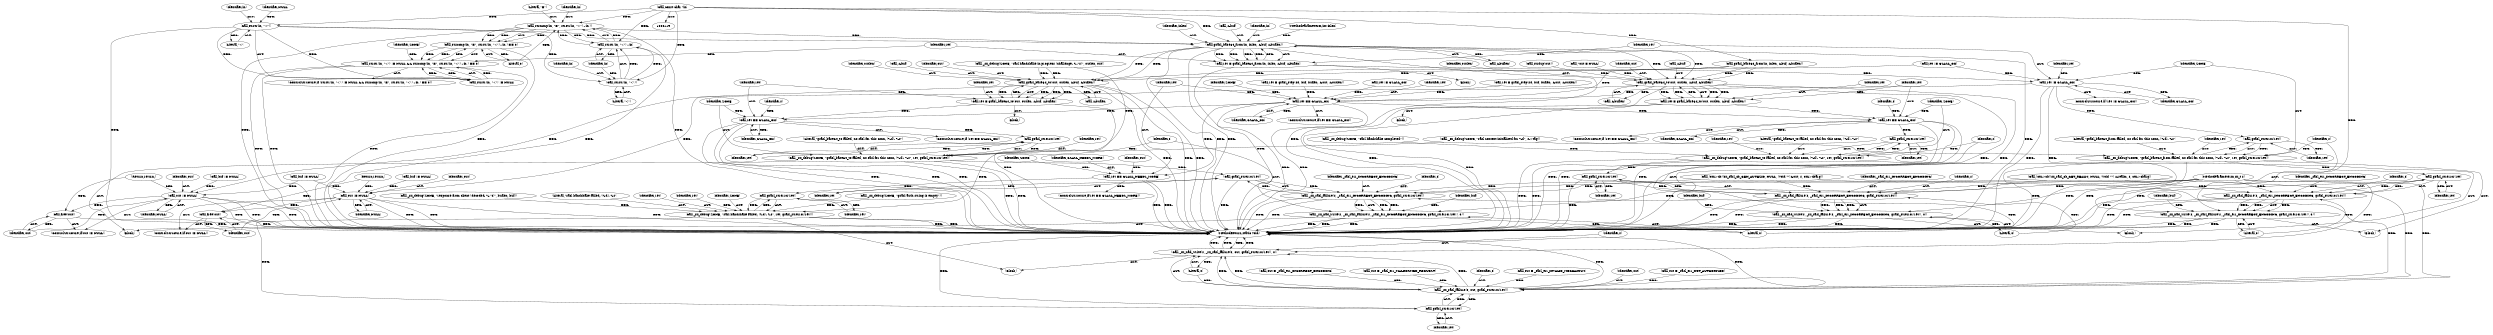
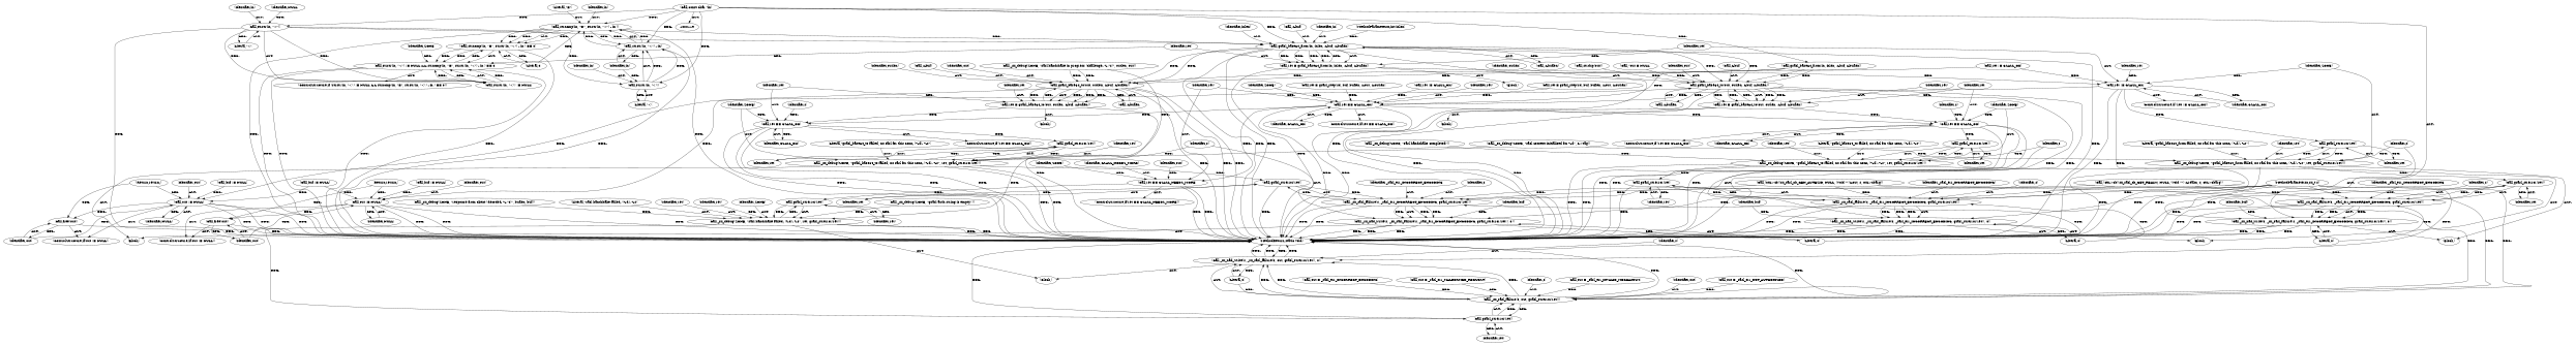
  digraph {
    n1 [label="(Call,strncmp(in, \"=\", strstr(in, \"<\") - in ))"]
    n2 [label="(Call,strstr(in, \"<\") - in)"]
    n3 [label="(Call,strncmp(in, \"=\", strstr(in, \"<\") - in ) == 0)"]
    n4 [label="(Call,gsasl_base64_from(in, inlen, &buf, &buflen))"]
    n5 [label="(MethodReturn,static void)"]
    n6 [label="(Identifier,in)"]
    n7 [label="(Call,strstr(in, \"<\") != NULL && strncmp(in, \"=\", strstr(in, \"<\") - in ) == 0)"]
    n8 [label="(Literal,0)"]
    n9 [label="(Call,ret = gsasl_base64_from(in, inlen, &buf, &buflen))"]
    n10 [label="(Call,gsasl_base64_to(out, outlen, &buf, &buflen))"]
    n11 [label="(Call,gsasl_base64_to(out, outlen, &buf, &buflen))"]
    n12 [label="(Call,&buflen)"]
    n13 [label="(Call,_sx_nad_write(s, _sx_sasl_failure(s, out, gsasl_strerror(ret)), 0))"]
    n14 [label="(Call,strstr(in, \"<\"))"]
    n15 [label="(Literal,\"<\")"]
    n16 [label="(Call,strstr(in, \"<\"))"]
    n17 [label="(Call,strstr(in, \"<\") != NULL)"]
    n18 [label="(Literal,\"<\")"]
    n19 [label="(Call,const char *in)"]
    n20 [label="(Call,gsasl_base64_from(in, inlen, &buf, &buflen))"]
    1000119
    n22 [label="(ControlStructure,if (strstr(in, \"<\") != NULL && strncmp(in, \"=\", strstr(in, \"<\") - in ) == 0))"]
    n23 [label="(Call,ret != GSASL_OK)"]
    n24 [label="(Block,)"]
    n25 [label="(Call,ret = gsasl_base64_to(out, outlen, &buf, &buflen))"]
    n26 [label="(Call,out != NULL)"]
    n27 [label="(Call,&buflen)"]
    n28 [label="(Call,ret = gsasl_base64_to(out, outlen, &buf, &buflen))"]
    n29 [label="(Call,out != NULL)"]
    n30 [label="(Call,&buflen)"]
    n31 [label="(Call,gsasl_strerror(ret))"]
    n32 [label="(Call,ret == GSASL_OK)"]
    n33 [label="(ControlStructure,if (ret != GSASL_OK))"]
    n34 [label="(Identifier,GSASL_OK)"]
    n35 [label="(Call,_sx_debug(ZONE, \"gsasl_base64_from failed, no sasl for this conn; (%d): %s\", ret, gsasl_strerror(ret)))"]
    n36 [label="(Identifier,ret)"]
    n37 [label="(Call,ret == GSASL_OK)"]
    n38 [label="(Call,ret == GSASL_NEEDS_MORE)"]
    n39 [label="(Call,ret == GSASL_OK)"]
    n40 [label="(Identifier,GSASL_OK)"]
    n41 [label="(ControlStructure,if(ret == GSASL_OK))"]
    n42 [label="(Call,gsasl_strerror(ret))"]
    n43 [label="(Block,)"]
    n44 [label="(Call,_sx_sasl_failure(s, _sasl_err_INCORRECT_ENCODING, gsasl_strerror(ret)))"]
    n45 [label="(Identifier,ret)"]
    n46 [label="(Call,_sx_nad_write(s, _sx_sasl_failure(s, _sasl_err_INCORRECT_ENCODING, gsasl_strerror(ret)), 0))"]
    n47 [label="(Literal,0)"]
    n48 [label="(Call,gsasl_strerror(ret))"]
    n49 [label="(Identifier,GSASL_OK)"]
    n50 [label="(ControlStructure,if (ret == GSASL_OK))"]
    n51 [label="(Call,gsasl_strerror(ret))"]
    n52 [label="(ControlStructure,if(ret == GSASL_NEEDS_MORE))"]
    n53 [label="(Call,gsasl_strerror(ret))"]
    n54 [label="(ControlStructure,if (ret == GSASL_OK))"]
    n55 [label="(Identifier,GSASL_OK)"]
    n56 [label="(Call,_sx_debug(ZONE, \"gsasl_base64_to failed, no sasl for this conn; (%d): %s\", ret, gsasl_strerror(ret)))"]
    n57 [label="(Identifier,ret)"]
    n58 [label="(Call,gsasl_strerror(ret))"]
    n59 [label="(Block,)"]
    n60 [label="(Call,_sx_sasl_failure(s, _sasl_err_INCORRECT_ENCODING, gsasl_strerror(ret)))"]
    n61 [label="(Identifier,ret)"]
    n62 [label="(Call,_sx_nad_write(s, _sx_sasl_failure(s, _sasl_err_INCORRECT_ENCODING, gsasl_strerror(ret)), 0))"]
    n63 [label="(Literal,0)"]
    n64 [label="(Call,_sx_debug(ZONE, \"sasl handshake failed; (%d): %s\", ret, gsasl_strerror(ret)))"]
    n65 [label="(Identifier,ret)"]
    n66 [label="(Identifier,GSASL_NEEDS_MORE)"]
    n67 [label="(Call,gsasl_strerror(ret))"]
    n68 [label="(Block,)"]
    n69 [label="(Call,_sx_sasl_failure(s, out, gsasl_strerror(ret)))"]
    n70 [label="(Identifier,ret)"]
    n71 [label="(Literal,0)"]
    n72 [label="(Call,_sx_debug(ZONE, \"gsasl_base64_to failed, no sasl for this conn; (%d): %s\", ret, gsasl_strerror(ret)))"]
    n73 [label="(Identifier,ret)"]
    n74 [label="(Call,gsasl_strerror(ret))"]
    n75 [label="(Block,)"]
    n76 [label="(Call,_sx_sasl_failure(s, _sasl_err_INCORRECT_ENCODING, gsasl_strerror(ret)))"]
    n77 [label="(Identifier,ret)"]
    n78 [label="(Call,_sx_nad_write(s, _sx_sasl_failure(s, _sasl_err_INCORRECT_ENCODING, gsasl_strerror(ret)), 0))"]
    n79 [label="(Literal,0)"]
    n80 [label="(Block,)"]
    n81 [label="(Call,free(out))"]
    n82 [label="(ControlStructure,if(out != NULL))"]
    n83 [label="(Identifier,NULL)"]
    n84 [label="(Identifier,out)"]
    n85 [label="(Block,)"]
    n86 [label="(Call,free(out))"]
    n87 [label="(Identifier,NULL)"]
    n88 [label="(ControlStructure,if(out != NULL))"]
    n89 [label="(Identifier,out)"]
    n90 [label="(Call,buf != NULL)"]
    n91 [label="(Call,_sx_debug(ZONE, \"gsasl auth string is empty\"))"]
    n92 [label="(Identifier,s)"]
    n93 [label="(Call,&buf)"]
    n94 [label="(Identifier,buf)"]
    n95 [label="(Call,_sx_debug(ZONE, \"sasl handshake completed\"))"]
    n96 [label="(Identifier,ret)"]
    n97 [label="(Call,&buf)"]
    n98 [label="(Identifier,ret)"]
    n99 [label="(Identifier,out)"]
    n100 [label="(Call,_sx_debug(ZONE, \"response from client (decoded: %.*s)\", buflen, buf))"]
    n101 [label="(Call,ret != GSASL_OK)"]
    n102 [label="(Call,buf != NULL)"]
    n103 [label="(Call,(ctx->cb)(sx_sasl_cb_GEN_AUTHZID, NULL, (void **)&out, s, ctx->cbarg))"]
    n104 [label="(Literal,\"gsasl_base64_from failed, no sasl for this conn; (%d): %s\")"]
    n105 [label="(Identifier,ret)"]
    n106 [label="(Call,buf != NULL)"]
    n107 [label="(Call,ret = gsasl_step(sd, buf, buflen, &out, &outlen))"]
    n108 [label="(Call,out = _sasl_err_INCORRECT_ENCODING)"]
    n109 [label="(Call,&buf)"]
    n110 [label="(Identifier,s)"]
    n111 [label="(Identifier,ret)"]
    n112 [label="(Identifier,ret)"]
    n113 [label="(Identifier,in)"]
    n114 [label="(Identifier,buf)"]
    n115 [label="(Identifier,ret)"]
    n116 [label="(Identifier,out)"]
    n117 [label="(Call,out = _sasl_err_MALFORMED_REQUEST)"]
    n118 [label="(Identifier,ZONE)"]
    n119 [label="(Identifier,s)"]
    n120 [label="(MethodParameterIn,sx_t s)"]
    n121 [label="(Literal,\"sasl handshake failed; (%d): %s\")"]
    n122 [label="(Identifier,s)"]
    n123 [label="(Return,return;)"]
    n124 [label="(Identifier,ret)"]
    n125 [label="(Identifier,_sasl_err_INCORRECT_ENCODING)"]
    n126 [label="(Call,_sx_debug(ZONE, \"sasl context initialised for %d\", s->tag))"]
    n127 [label="(Identifier,ZONE)"]
    n128 [label="(Identifier,outlen)"]
    n129 [label="(Identifier,s)"]
    n130 [label="(Identifier,ret)"]
    n131 [label="(Call,_sx_debug(ZONE, \"sasl handshake in progress (challenge: %.*s)\", outlen, out))"]
    n132 [label="(Identifier,ZONE)"]
    n133 [label="(Identifier,_sasl_err_INCORRECT_ENCODING)"]
    n134 [label="(Identifier,ZONE)"]
    n135 [label="(Call,ret = gsasl_step(sd, buf, buflen, &out, &outlen))"]
    n136 [label="(Identifier,s)"]
    n137 [label="(Identifier,ret)"]
    n138 [label="(Identifier,ret)"]
    n139 [label="(Identifier,s)"]
    n140 [label="(Identifier,ret)"]
    n141 [label="(Identifier,s)"]
    n142 [label="(Literal,\"gsasl_base64_to failed, no sasl for this conn; (%d): %s\")"]
    n143 [label="(Call,out = _sasl_err_INVALID_MECHANISM)"]
    n144 [label="(Identifier,out)"]
    n145 [label="(Identifier,ZONE)"]
    n146 [label="(Call,strdup(out))"]
    n147 [label="(Call,(ctx->cb)(sx_sasl_cb_GET_REALM, NULL, (void **) &realm, s, ctx->cbarg))"]
    n148 [label="(Literal,\"=\")"]
    n149 [label="(Identifier,s)"]
    n150 [label="(Identifier,in)"]
    n151 [label="(Identifier,out)"]
    n152 [label="(Identifier,_sasl_err_INCORRECT_ENCODING)"]
    n153 [label="(Call,*out = NULL)"]
    n154 [label="(Identifier,in)"]
    n155 [label="(Identifier,buf)"]
    n156 [label="(Identifier,NULL)"]
    n157 [label="(Call,ret != GSASL_OK)"]
    n158 [label="(Identifier,out)"]
    n159 [label="(Identifier,s)"]
    n160 [label="(Identifier,out)"]
    n161 [label="(Identifier,ret)"]
    n162 [label="(MethodParameterIn,int inlen)"]
    n163 [label="(Identifier,in)"]
    n164 [label="(Identifier,outlen)"]
    n165 [label="(Identifier,ret)"]
    n166 [label="(Return,return;)"]
    n167 [label="(Literal,\"gsasl_base64_to failed, no sasl for this conn; (%d): %s\")"]
    n168 [label="(Identifier,inlen)"]
    n169 [label="(Identifier,ZONE)"]
    n170 [label="(Identifier,ret)"]
    n171 [label="(Call,out = _sasl_err_NOT_AUTHORIZED)"]
    n172 [label="(Identifier,ZONE)"]
    n1 -> n2 [label="CFG: "]
    n1 -> n3 [label="AST: "]
    n1 -> n3 [label="DDG: "]
    n1 -> n3 [label="DDG: "]
    n1 -> n3 [label="DDG: "]
    n1 -> n4 [label="DDG: "]
    n1 -> n5 [label="DDG: "]
    n1 -> n5 [label="DDG: "]
    n2 -> n1 [label="AST: "]
    n2 -> n1 [label="DDG: "]
    n2 -> n1 [label="DDG: "]
    n2 -> n5 [label="DDG: "]
    n2 -> n6 [label="CFG: "]
    n3 -> n5 [label="DDG: "]
    n3 -> n7 [label="AST: "]
    n3 -> n7 [label="DDG: "]
    n3 -> n7 [label="DDG: "]
    n3 -> n8 [label="CFG: "]
    n4 -> n5 [label="DDG: "]
    n4 -> n5 [label="DDG: "]
    n4 -> n5 [label="DDG: "]
    n4 -> n5 [label="DDG: "]
    n4 -> n9 [label="AST: "]
    n4 -> n9 [label="DDG: "]
    n4 -> n9 [label="DDG: "]
    n4 -> n9 [label="DDG: "]
    n4 -> n9 [label="DDG: "]
    n4 -> n10 [label="DDG: "]
    n4 -> n10 [label="DDG: "]
    n4 -> n11 [label="DDG: "]
    n4 -> n11 [label="DDG: "]
    n4 -> n12 [label="CFG: "]
    n5 -> n13 [label="CFG: "]
    n6 -> n2 [label="AST: "]
    n6 -> n14 [label="CFG: "]
    n7 -> n3 [label="CFG: "]
    n7 -> n5 [label="DDG: "]
    n7 -> n5 [label="DDG: "]
    n7 -> n5 [label="DDG: "]
    n7 -> n17 [label="CFG: "]
    n7 -> n22 [label="AST: "]
    n8 -> n1 [label="CFG: "]
    n8 -> n3 [label="AST: "]
    n9 -> n4 [label="CFG: "]
    n9 -> n5 [label="DDG: "]
    n9 -> n23 [label="DDG: "]
    n9 -> n24 [label="AST: "]
    n10 -> n5 [label="DDG: "]
    n10 -> n5 [label="DDG: "]
    n10 -> n5 [label="DDG: "]
    n10 -> n25 [label="AST: "]
    n10 -> n25 [label="DDG: "]
    n10 -> n25 [label="DDG: "]
    n10 -> n25 [label="DDG: "]
    n10 -> n25 [label="DDG: "]
    n10 -> n26 [label="DDG: "]
    n10 -> n27 [label="CFG: "]
    n11 -> n5 [label="DDG: "]
    n11 -> n5 [label="DDG: "]
    n11 -> n5 [label="DDG: "]
    n11 -> n28 [label="AST: "]
    n11 -> n28 [label="DDG: "]
    n11 -> n28 [label="DDG: "]
    n11 -> n28 [label="DDG: "]
    n11 -> n28 [label="DDG: "]
    n11 -> n29 [label="DDG: "]
    n11 -> n30 [label="CFG: "]
    n12 -> n4 [label="AST: "]
    n13 -> n5 [label="DDG: "]
    n13 -> n5 [label="DDG: "]
    n13 -> n5 [label="DDG: "]
    n13 -> n68 [label="AST: "]
    n13 -> n71 [label="CFG: "]
    n14 -> n2 [label="AST: "]
    n14 -> n2 [label="DDG: "]
    n14 -> n2 [label="DDG: "]
    n14 -> n15 [label="CFG: "]
    n15 -> n14 [label="AST: "]
    n16 -> n4 [label="DDG: "]
    n16 -> n5 [label="DDG: "]
    n16 -> n14 [label="DDG: "]
    n16 -> n17 [label="AST: "]
    n16 -> n17 [label="DDG: "]
    n16 -> n17 [label="DDG: "]
    n16 -> n18 [label="CFG: "]
    n17 -> n7 [label="AST: "]
    n17 -> n7 [label="DDG: "]
    n17 -> n7 [label="DDG: "]
    n18 -> n16 [label="AST: "]
    n19 -> n1 [label="DDG: "]
    n19 -> n2 [label="DDG: "]
    n19 -> n4 [label="DDG: "]
-   n19 -> n5 [label="DDG: "]
+   n19 -> n5 [label="AST: "]
    n19 -> n14 [label="DDG: "]
    n19 -> n16 [label="DDG: "]
    n19 -> n20 [label="DDG: "]
    n19 -> 1000119 [label="AST: "]
    n20 -> n10 [label="DDG: "]
    n20 -> n10 [label="DDG: "]
    n20 -> n11 [label="DDG: "]
    n20 -> n11 [label="DDG: "]
    n23 -> n5 [label="DDG: "]
    n23 -> n5 [label="DDG: "]
    n23 -> n31 [label="DDG: "]
    n23 -> n32 [label="DDG: "]
    n23 -> n33 [label="AST: "]
    n23 -> n34 [label="CFG: "]
    n25 -> n5 [label="DDG: "]
    n25 -> n10 [label="CFG: "]
    n25 -> n37 [label="DDG: "]
    n25 -> n80 [label="AST: "]
    n26 -> n5 [label="DDG: "]
    n26 -> n5 [label="DDG: "]
    n26 -> n5 [label="DDG: "]
    n26 -> n81 [label="DDG: "]
    n26 -> n82 [label="AST: "]
    n26 -> n83 [label="CFG: "]
    n27 -> n10 [label="AST: "]
    n28 -> n5 [label="DDG: "]
    n28 -> n11 [label="CFG: "]
    n28 -> n39 [label="DDG: "]
    n28 -> n85 [label="AST: "]
    n29 -> n5 [label="DDG: "]
    n29 -> n5 [label="DDG: "]
    n29 -> n5 [label="DDG: "]
    n29 -> n86 [label="DDG: "]
    n29 -> n87 [label="CFG: "]
    n29 -> n88 [label="AST: "]
    n30 -> n11 [label="AST: "]
    n31 -> n35 [label="AST: "]
    n31 -> n35 [label="DDG: "]
    n31 -> n36 [label="CFG: "]
    n32 -> n5 [label="DDG: "]
    n32 -> n5 [label="DDG: "]
    n32 -> n37 [label="DDG: "]
    n32 -> n38 [label="DDG: "]
    n32 -> n39 [label="DDG: "]
    n32 -> n40 [label="CFG: "]
    n32 -> n41 [label="AST: "]
    n34 -> n23 [label="AST: "]
    n35 -> n5 [label="DDG: "]
    n35 -> n5 [label="DDG: "]
    n35 -> n31 [label="CFG: "]
    n35 -> n42 [label="DDG: "]
    n35 -> n43 [label="AST: "]
    n36 -> n31 [label="AST: "]
    n37 -> n5 [label="DDG: "]
    n37 -> n5 [label="DDG: "]
    n37 -> n5 [label="DDG: "]
    n37 -> n48 [label="DDG: "]
    n37 -> n49 [label="CFG: "]
    n37 -> n50 [label="AST: "]
    n38 -> n5 [label="DDG: "]
    n38 -> n5 [label="DDG: "]
    n38 -> n51 [label="DDG: "]
-   n38 -> n52 [label="CFG: "]
+   n38 -> n52 [label="AST: "]
    n39 -> n5 [label="DDG: "]
    n39 -> n5 [label="DDG: "]
    n39 -> n5 [label="DDG: "]
    n39 -> n53 [label="DDG: "]
    n39 -> n54 [label="AST: "]
    n39 -> n55 [label="CFG: "]
    n40 -> n32 [label="AST: "]
    n42 -> n5 [label="DDG: "]
    n42 -> n44 [label="AST: "]
    n42 -> n44 [label="DDG: "]
    n42 -> n45 [label="CFG: "]
    n44 -> n5 [label="DDG: "]
    n44 -> n5 [label="DDG: "]
    n44 -> n42 [label="CFG: "]
    n44 -> n46 [label="AST: "]
    n44 -> n46 [label="DDG: "]
    n44 -> n46 [label="DDG: "]
    n44 -> n46 [label="DDG: "]
    n45 -> n42 [label="AST: "]
    n46 -> n5 [label="DDG: "]
    n46 -> n5 [label="DDG: "]
    n46 -> n5 [label="DDG: "]
    n46 -> n43 [label="AST: "]
    n46 -> n47 [label="CFG: "]
    n47 -> n44 [label="CFG: "]
    n47 -> n46 [label="AST: "]
    n48 -> n56 [label="AST: "]
    n48 -> n56 [label="DDG: "]
    n48 -> n57 [label="CFG: "]
    n49 -> n37 [label="AST: "]
    n51 -> n64 [label="AST: "]
    n51 -> n64 [label="DDG: "]
    n51 -> n65 [label="CFG: "]
    n53 -> n72 [label="AST: "]
    n53 -> n72 [label="DDG: "]
    n53 -> n73 [label="CFG: "]
    n55 -> n39 [label="AST: "]
    n56 -> n5 [label="DDG: "]
    n56 -> n5 [label="DDG: "]
    n56 -> n48 [label="CFG: "]
    n56 -> n58 [label="DDG: "]
    n56 -> n59 [label="AST: "]
    n57 -> n48 [label="AST: "]
    n58 -> n5 [label="DDG: "]
    n58 -> n60 [label="AST: "]
    n58 -> n60 [label="DDG: "]
    n58 -> n61 [label="CFG: "]
    n60 -> n5 [label="DDG: "]
    n60 -> n5 [label="DDG: "]
    n60 -> n58 [label="CFG: "]
    n60 -> n62 [label="AST: "]
    n60 -> n62 [label="DDG: "]
    n60 -> n62 [label="DDG: "]
    n60 -> n62 [label="DDG: "]
    n61 -> n58 [label="AST: "]
    n62 -> n5 [label="DDG: "]
    n62 -> n5 [label="DDG: "]
    n62 -> n5 [label="DDG: "]
    n62 -> n59 [label="AST: "]
    n62 -> n63 [label="CFG: "]
    n63 -> n60 [label="CFG: "]
    n63 -> n62 [label="AST: "]
    n64 -> n5 [label="DDG: "]
    n64 -> n5 [label="DDG: "]
    n64 -> n51 [label="CFG: "]
    n64 -> n67 [label="DDG: "]
    n64 -> n68 [label="AST: "]
    n65 -> n51 [label="AST: "]
    n66 -> n38 [label="AST: "]
    n67 -> n5 [label="DDG: "]
    n67 -> n69 [label="AST: "]
    n67 -> n69 [label="DDG: "]
    n67 -> n70 [label="CFG: "]
    n69 -> n5 [label="DDG: "]
    n69 -> n5 [label="DDG: "]
    n69 -> n13 [label="AST: "]
    n69 -> n13 [label="DDG: "]
    n69 -> n13 [label="DDG: "]
    n69 -> n13 [label="DDG: "]
    n69 -> n67 [label="CFG: "]
    n70 -> n67 [label="AST: "]
    n71 -> n13 [label="AST: "]
    n71 -> n69 [label="CFG: "]
    n72 -> n5 [label="DDG: "]
    n72 -> n5 [label="DDG: "]
    n72 -> n53 [label="CFG: "]
    n72 -> n74 [label="DDG: "]
    n72 -> n75 [label="AST: "]
    n73 -> n53 [label="AST: "]
    n74 -> n5 [label="DDG: "]
    n74 -> n76 [label="AST: "]
    n74 -> n76 [label="DDG: "]
    n74 -> n77 [label="CFG: "]
    n76 -> n5 [label="DDG: "]
    n76 -> n5 [label="DDG: "]
    n76 -> n74 [label="CFG: "]
    n76 -> n78 [label="AST: "]
    n76 -> n78 [label="DDG: "]
    n76 -> n78 [label="DDG: "]
    n76 -> n78 [label="DDG: "]
    n77 -> n74 [label="AST: "]
    n78 -> n5 [label="DDG: "]
    n78 -> n5 [label="DDG: "]
    n78 -> n5 [label="DDG: "]
    n78 -> n75 [label="AST: "]
    n78 -> n79 [label="CFG: "]
    n79 -> n76 [label="CFG: "]
    n79 -> n78 [label="AST: "]
    n81 -> n5 [label="DDG: "]
    n81 -> n82 [label="AST: "]
    n81 -> n84 [label="CFG: "]
    n83 -> n26 [label="AST: "]
    n84 -> n26 [label="CFG: "]
    n84 -> n81 [label="AST: "]
    n86 -> n5 [label="DDG: "]
    n86 -> n88 [label="AST: "]
    n86 -> n89 [label="CFG: "]
    n87 -> n29 [label="AST: "]
    n89 -> n29 [label="CFG: "]
    n89 -> n86 [label="AST: "]
    n90 -> n26 [label="DDG: "]
    n91 -> n64 [label="DDG: "]
    n92 -> n13 [label="AST: "]
    n93 -> n11 [label="AST: "]
    n94 -> n46 [label="CFG: "]
    n95 -> n56 [label="DDG: "]
    n96 -> n9 [label="CFG: "]
    n96 -> n23 [label="AST: "]
    n97 -> n10 [label="AST: "]
    n98 -> n56 [label="AST: "]
    n99 -> n11 [label="AST: "]
    n100 -> n64 [label="DDG: "]
    n101 -> n23 [label="DDG: "]
    n101 -> n32 [label="DDG: "]
    n102 -> n29 [label="DDG: "]
    n103 -> n60 [label="DDG: "]
    n103 -> n69 [label="DDG: "]
    n103 -> n76 [label="DDG: "]
    n104 -> n35 [label="AST: "]
    n105 -> n32 [label="AST: "]
    n106 -> n26 [label="DDG: "]
    n106 -> n29 [label="DDG: "]
    n107 -> n32 [label="DDG: "]
-   n108 -> n69 [label="CFG: "]
+   n108 -> n69 [label="DDG: "]
    n109 -> n4 [label="AST: "]
    n110 -> n72 [label="CFG: "]
    n110 -> n78 [label="AST: "]
    n111 -> n35 [label="AST: "]
    n112 -> n28 [label="CFG: "]
    n112 -> n39 [label="AST: "]
    n113 -> n1 [label="AST: "]
    n114 -> n62 [label="CFG: "]
    n115 -> n72 [label="AST: "]
    n116 -> n38 [label="CFG: "]
    n117 -> n69 [label="CFG: "]
    n118 -> n32 [label="CFG: "]
    n119 -> n35 [label="CFG: "]
    n119 -> n46 [label="AST: "]
    n120 -> n13 [label="DDG: "]
    n120 -> n44 [label="DDG: "]
    n120 -> n46 [label="DDG: "]
    n120 -> n60 [label="DDG: "]
    n120 -> n62 [label="DDG: "]
    n120 -> n69 [label="DDG: "]
    n120 -> n76 [label="DDG: "]
    n120 -> n78 [label="DDG: "]
    n121 -> n64 [label="AST: "]
    n122 -> n39 [label="CFG: "]
    n123 -> n29 [label="CFG: "]
    n123 -> n86 [label="CFG: "]
    n124 -> n23 [label="CFG: "]
    n125 -> n60 [label="AST: "]
    n126 -> n35 [label="DDG: "]
    n126 -> n64 [label="DDG: "]
    n127 -> n38 [label="CFG: "]
    n128 -> n10 [label="AST: "]
    n129 -> n44 [label="AST: "]
    n130 -> n7 [label="CFG: "]
    n130 -> n9 [label="AST: "]
    n131 -> n11 [label="DDG: "]
    n131 -> n11 [label="DDG: "]
    n131 -> n72 [label="DDG: "]
    n132 -> n23 [label="CFG: "]
    n132 -> n35 [label="AST: "]
    n133 -> n76 [label="AST: "]
    n134 -> n7 [label="CFG: "]
    n135 -> n32 [label="DDG: "]
    n136 -> n69 [label="AST: "]
    n137 -> n25 [label="AST: "]
    n138 -> n64 [label="AST: "]
    n139 -> n60 [label="AST: "]
    n140 -> n64 [label="CFG: "]
    n141 -> n76 [label="AST: "]
    n142 -> n56 [label="AST: "]
    n143 -> n69 [label="DDG: "]
    n144 -> n29 [label="AST: "]
    n145 -> n64 [label="AST: "]
    n146 -> n10 [label="DDG: "]
    n147 -> n44 [label="DDG: "]
    n147 -> n60 [label="DDG: "]
    n147 -> n69 [label="DDG: "]
    n147 -> n76 [label="DDG: "]
    n148 -> n1 [label="AST: "]
    n149 -> n56 [label="CFG: "]
    n149 -> n62 [label="AST: "]
    n150 -> n4 [label="AST: "]
    n151 -> n26 [label="AST: "]
    n152 -> n44 [label="AST: "]
    n153 -> n10 [label="DDG: "]
    n154 -> n14 [label="AST: "]
    n155 -> n78 [label="CFG: "]
    n156 -> n16 [label="CFG: "]
    n157 -> n32 [label="DDG: "]
    n158 -> n69 [label="AST: "]
    n159 -> n37 [label="CFG: "]
    n160 -> n10 [label="AST: "]
    n161 -> n32 [label="CFG: "]
    n161 -> n38 [label="AST: "]
    n162 -> n4 [label="DDG: "]
    n163 -> n16 [label="AST: "]
    n164 -> n11 [label="AST: "]
    n165 -> n25 [label="CFG: "]
    n165 -> n37 [label="AST: "]
    n166 -> n26 [label="CFG: "]
    n166 -> n81 [label="CFG: "]
    n167 -> n72 [label="AST: "]
    n168 -> n4 [label="AST: "]
    n169 -> n39 [label="CFG: "]
    n169 -> n72 [label="AST: "]
    n170 -> n28 [label="AST: "]
    n171 -> n69 [label="DDG: "]
    n172 -> n37 [label="CFG: "]
    n172 -> n56 [label="AST: "]
  }
